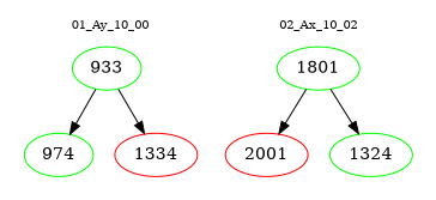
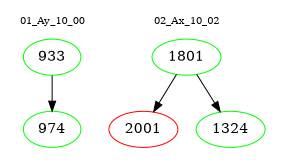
  digraph {
    node [color=green]
    edge [color=black]
    n1 [label=933]
    n2 [label=974]
-   n3 [color=red label=1334]
    n4 [label=1801]
    n5 [color=red label=2001]
    n6 [label=1324]
    subgraph cluster_1 {
      color=white
      fontsize=10
      label="01_Ay_10_00"
      n1
      n2
-     n3
    }
    subgraph cluster_2 {
      color=white
      fontsize=10
      label="02_Ax_10_02"
      n4
      n5
      n6
    }
    n1 -> n2
-   n1 -> n3
    n4 -> n5
    n4 -> n6
  }
